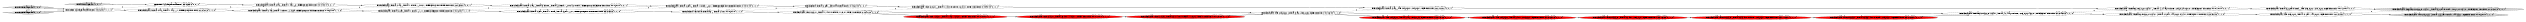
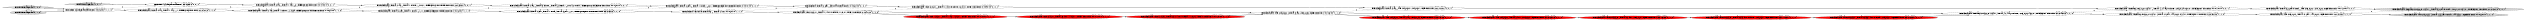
  digraph {
    rankdir=LR
    node [fillcolor=white shape=ellipse style=filled]
    edge [style=bold]
    n1 [label="tester.checkScalar(\"timestamp '2003-08-02 12:54:01' - interval '12' year\",\"1991-08-02 12:54:01\",\"TIMESTAMP(0) NOT NULL\")@@@20@@@['1', '1', '0']"]
    n2 [label="tester.checkScalar(\"date '2003-08-02' - interval '12' year\",\"1991-08-02\",\"DATE NOT NULL\")@@@21@@@['1', '1', '0']"]
    n3 [fillcolor=red label="tester.checkScalar(\"time '12:03:01' - interval '25' hour\",\"11:03:01\",\"TIME(0) NOT NULL\")@@@11@@@['0', '1', '0']"]
    n4 [fillcolor=red label="tester.checkScalar(\"time '12:03:03' - interval '25:0:1' hour to second\",\"11:03:02\",\"TIME(0) NOT NULL\")@@@12@@@['0', '1', '0']"]
    n5 [fillcolor=red label="tester.checkScalar(\"date '2005-03-02' - interval '25' hour\",\"2005-03-01\",\"DATE NOT NULL\")@@@16@@@['0', '1', '0']"]
    n6 [fillcolor=red label="tester.checkScalar(\"date '2005-03-02' - interval '25:45' hour to minute\",\"2005-03-01\",\"DATE NOT NULL\")@@@17@@@['0', '1', '0']"]
    n7 [label="tester.checkNull(\"interval '2' year + cast(null as interval month)\")@@@8@@@['0', '0', '1']"]
    n8 [label="tester.checkScalar(\"time '12:03:01' + interval '1:1' hour to minute\",\"13:04:01\",\"TIME(0) NOT NULL\")@@@9@@@['0', '0', '1']"]
    n9 [label="tester.setFor(SqlStdOperatorTable.MINUS)@@@3@@@['1', '1', '0']"]
    n10 [label="tester.checkScalar(\"interval '2' day - interval '1' day\",\"+1\",\"INTERVAL DAY NOT NULL\")@@@4@@@['1', '1', '0']"]
    n11 [label="tester.setFor(SqlStdOperatorTable.PLUS)@@@3@@@['0', '0', '1']"]
    n12 [label="tester.checkScalar(\"interval '2' day + interval '1' minute\",\"+2 00:01\",\"INTERVAL DAY TO MINUTE NOT NULL\")@@@5@@@['0', '0', '1']"]
    n13 [label="tester.checkScalar(\"interval '2' day + interval '5' minute + interval '-3' second\",\"+2 00:04:57.000000\",\"INTERVAL DAY TO SECOND NOT NULL\")@@@6@@@['0', '0', '1']"]
    n14 [label="tester.checkNull(\"cast(null as interval day) + interval '2' hour\")@@@8@@@['1', '1', '0']"]
    n15 [label="tester.checkScalar(\"time '12:03:01' - interval '1:1' hour to minute\",\"11:02:01\",\"TIME(0) NOT NULL\")@@@9@@@['1', '1', '0']"]
    n16 [label="tester.checkScalar(\"interval '2' day + interval '1' day\",\"+3\",\"INTERVAL DAY NOT NULL\")@@@4@@@['0', '0', '1']"]
    n17 [label="tester.checkScalar(\"interval '2' day - interval '1' minute\",\"+1 23:59\",\"INTERVAL DAY TO MINUTE NOT NULL\")@@@5@@@['1', '1', '0']"]
    n18 [label="tester.checkScalar(\"timestamp '2003-08-02 12:54:01' + interval '-4 2:4' day to minute\",\"2003-07-29 10:50:01\",\"TIMESTAMP(0) NOT NULL\")@@@11@@@['0', '0', '1']"]
    n19 [label="tester.checkScalar(\"interval '5-3' year to month + date '2005-03-02'\",\"2010-06-02\",\"DATE NOT NULL\")@@@12@@@['0', '0', '1']"]
    n20 [label="tester.checkScalar(\"interval '2' year - interval '1' month\",\"+1-11\",\"INTERVAL YEAR TO MONTH NOT NULL\")@@@6@@@['1', '1', '0']"]
    n21 [label="tester.checkScalar(\"interval '2' year - interval '1' month - interval '3' year\",\"-1-01\",\"INTERVAL YEAR TO MONTH NOT NULL\")@@@7@@@['1', '1', '0']"]
    n22 [fillcolor=lightgray label="testPlusIntervalOperator['0', '0', '1']" shape=diamond]
    n23 [fillcolor=red label="tester.checkScalar(\"date '2005-03-02' - interval '25:45:54' hour to second\",\"2005-03-01\",\"DATE NOT NULL\")@@@18@@@['0', '1', '0']"]
    n24 [fillcolor=lightgray label="tester.checkScalar(\"date '2003-08-02' - interval '12-3' year to month\",\"1991-05-02\",\"DATE NOT NULL\")@@@22@@@['1', '1', '0']"]
    n25 [fillcolor=lightgray label="tester.checkScalar(\"timestamp '2003-08-02 12:54:01' + interval '5-3' year to month\",\"2008-11-02 12:54:01\",\"TIMESTAMP(0) NOT NULL\")@@@13@@@['0', '0', '1']"]
    n26 [label="tester.checkScalar(\"interval '5' day + date '2005-03-02'\",\"2005-03-07\",\"DATE NOT NULL\")@@@10@@@['0', '0', '1']"]
    n27 [label="tester.checkScalar(\"timestamp '2003-08-02 12:54:01' - interval '-4 2:4' day to minute\",\"2003-08-06 14:58:01\",\"TIMESTAMP(0) NOT NULL\")@@@19@@@['1', '1', '0']"]
    n28 [fillcolor=red label="tester.checkScalar(\"date '2005-03-02' - interval '5' hour\",\"2005-03-02\",\"DATE NOT NULL\")@@@15@@@['0', '1', '0']"]
    n29 [label="tester.checkScalar(\"date '2005-03-02' - interval '5' day\",\"2005-02-25\",\"DATE NOT NULL\")@@@13@@@['1', '1', '0']"]
    n30 [fillcolor=red label="tester.checkScalar(\"date '2005-03-02' - interval '5' day\",\"2005-02-25\",\"DATE NOT NULL\")@@@14@@@['0', '1', '0']"]
    n31 [label="tester.checkScalar(\"interval '2' year + interval '1' month\",\"+2-01\",\"INTERVAL YEAR TO MONTH NOT NULL\")@@@7@@@['0', '0', '1']"]
    n32 [fillcolor=red label="tester.checkScalar(\"time '12:03:01' - interval '1' day\",\"12:03:01\",\"TIME(0) NOT NULL\")@@@10@@@['0', '1', '0']"]
    n33 [fillcolor=lightgray label="testMinusIntervalOperator['1', '0', '0']" shape=diamond]
-   n34 [fillcolor=lightgray label="testMinusIntervalOperator['0', '1', '0']" shape=diamond]
+   n34 [fillcolor=lightgray label="testMinusIntervalOperator['0', '1', '0']"]
    n1 -> n2
    n2 -> n24
    n2 -> n25 [label=0 style=dashed]
    n3 -> n4
    n4 -> n29
    n5 -> n6
    n6 -> n23
    n7 -> n8
    n8 -> n26
    n9 -> n10
    n9 -> n11 [label=0 style=dashed]
    n10 -> n16 [label=0 style=dashed]
    n10 -> n17
    n11 -> n16
    n12 -> n13
    n13 -> n31
    n14 -> n7 [label=0 style=dashed]
    n14 -> n15
    n15 -> n8 [label=0 style=dashed]
    n15 -> n29
    n15 -> n32
    n16 -> n12
    n17 -> n12 [label=0 style=dashed]
    n17 -> n20
    n18 -> n19
    n19 -> n25
    n20 -> n13 [label=0 style=dashed]
    n20 -> n21
    n21 -> n14
    n21 -> n31 [label=0 style=dashed]
    n22 -> n11
    n23 -> n27
    n26 -> n18
    n27 -> n1
    n27 -> n18 [label=0 style=dashed]
    n28 -> n5
    n29 -> n26 [label=0 style=dashed]
    n29 -> n27
    n29 -> n30
    n30 -> n28
    n31 -> n7
    n32 -> n3
    n33 -> n9
    n34 -> n9
  }
